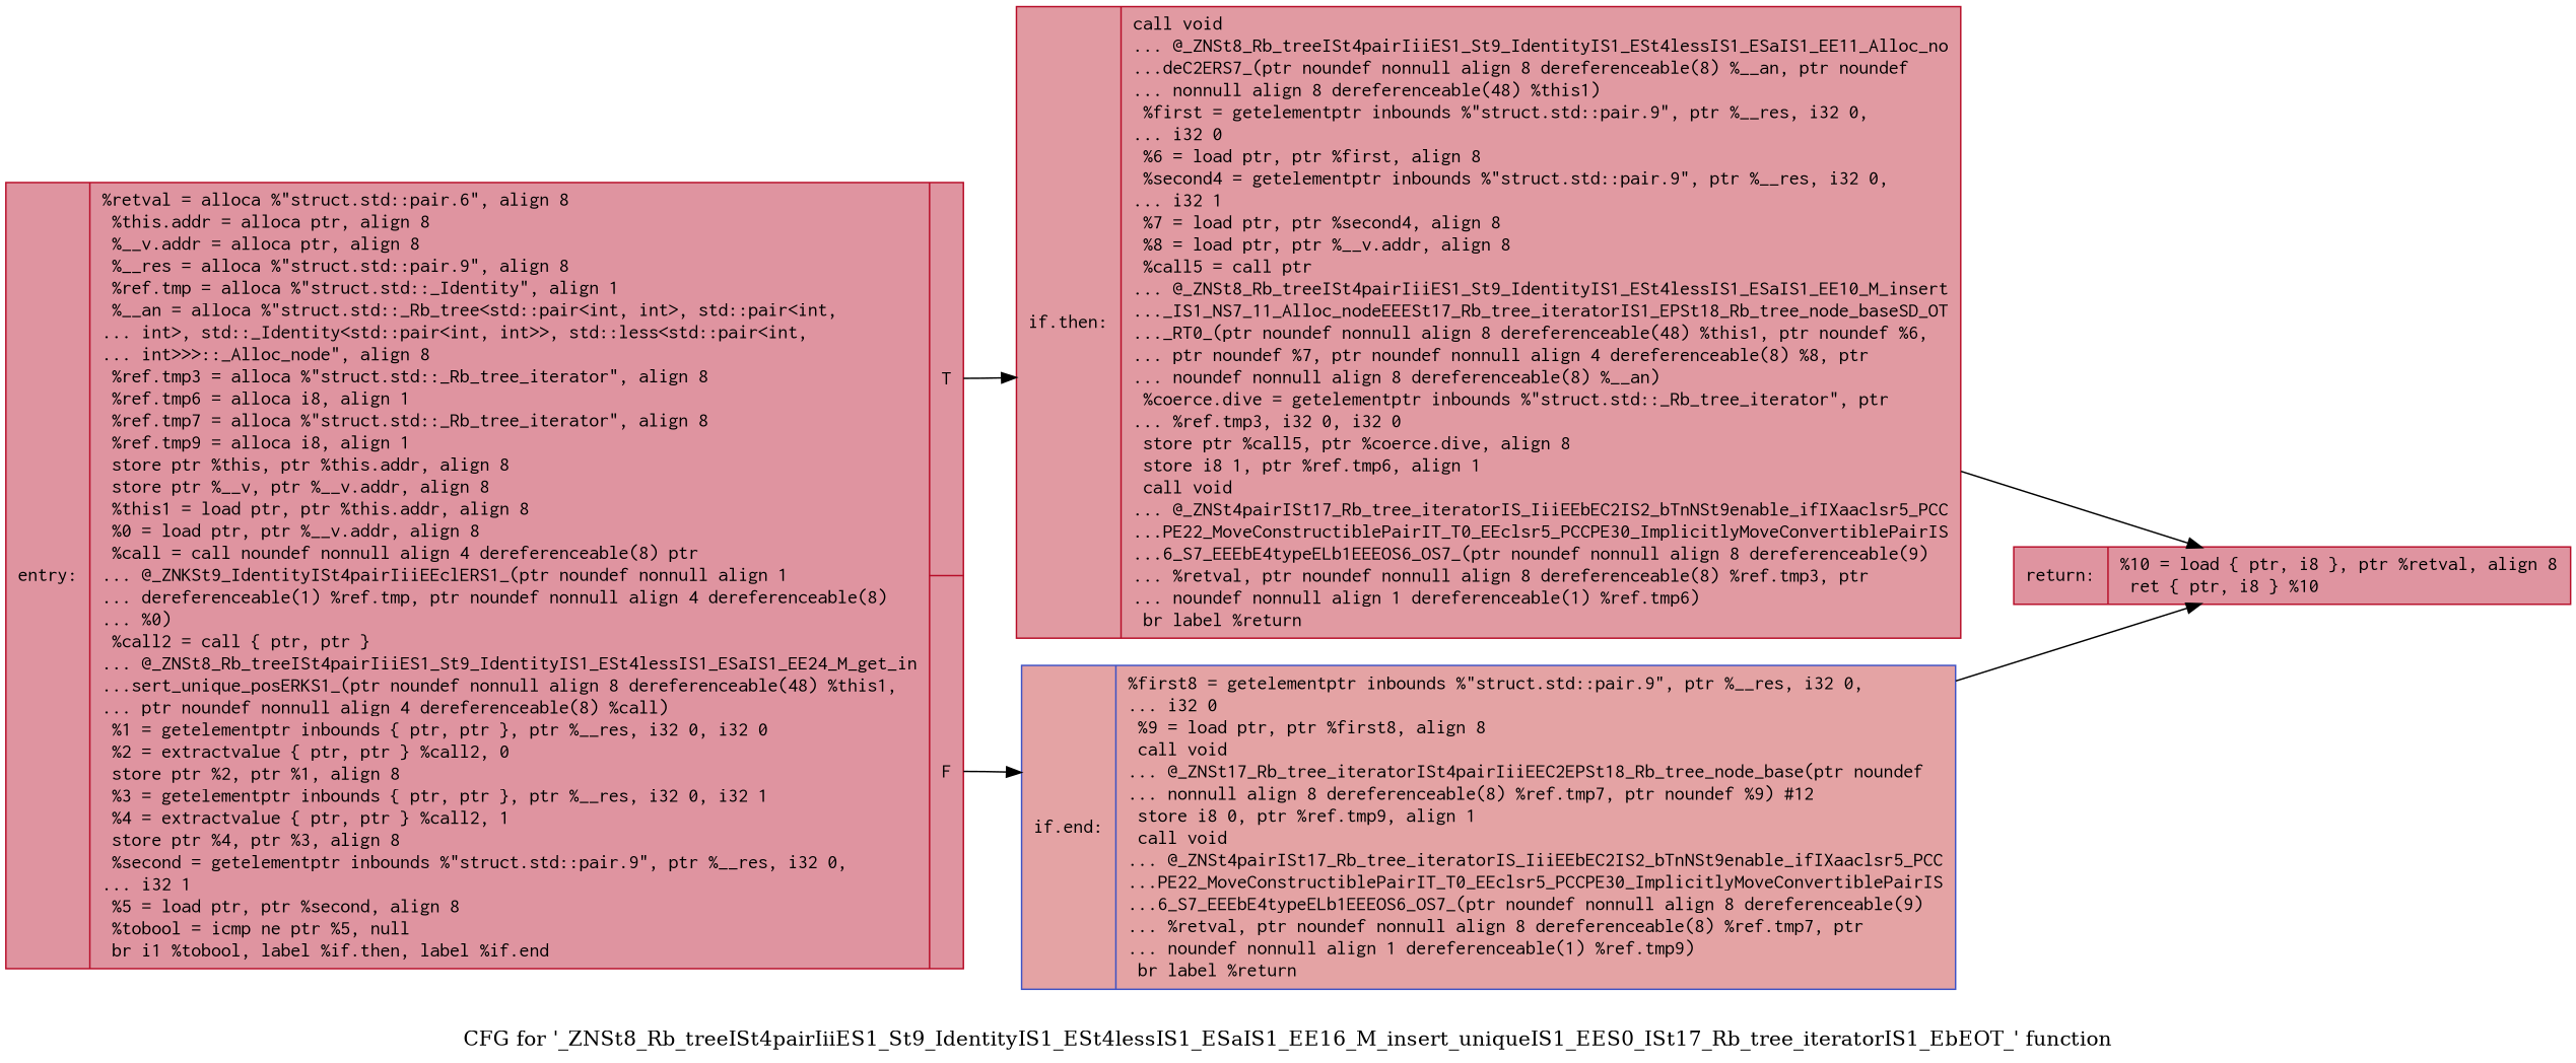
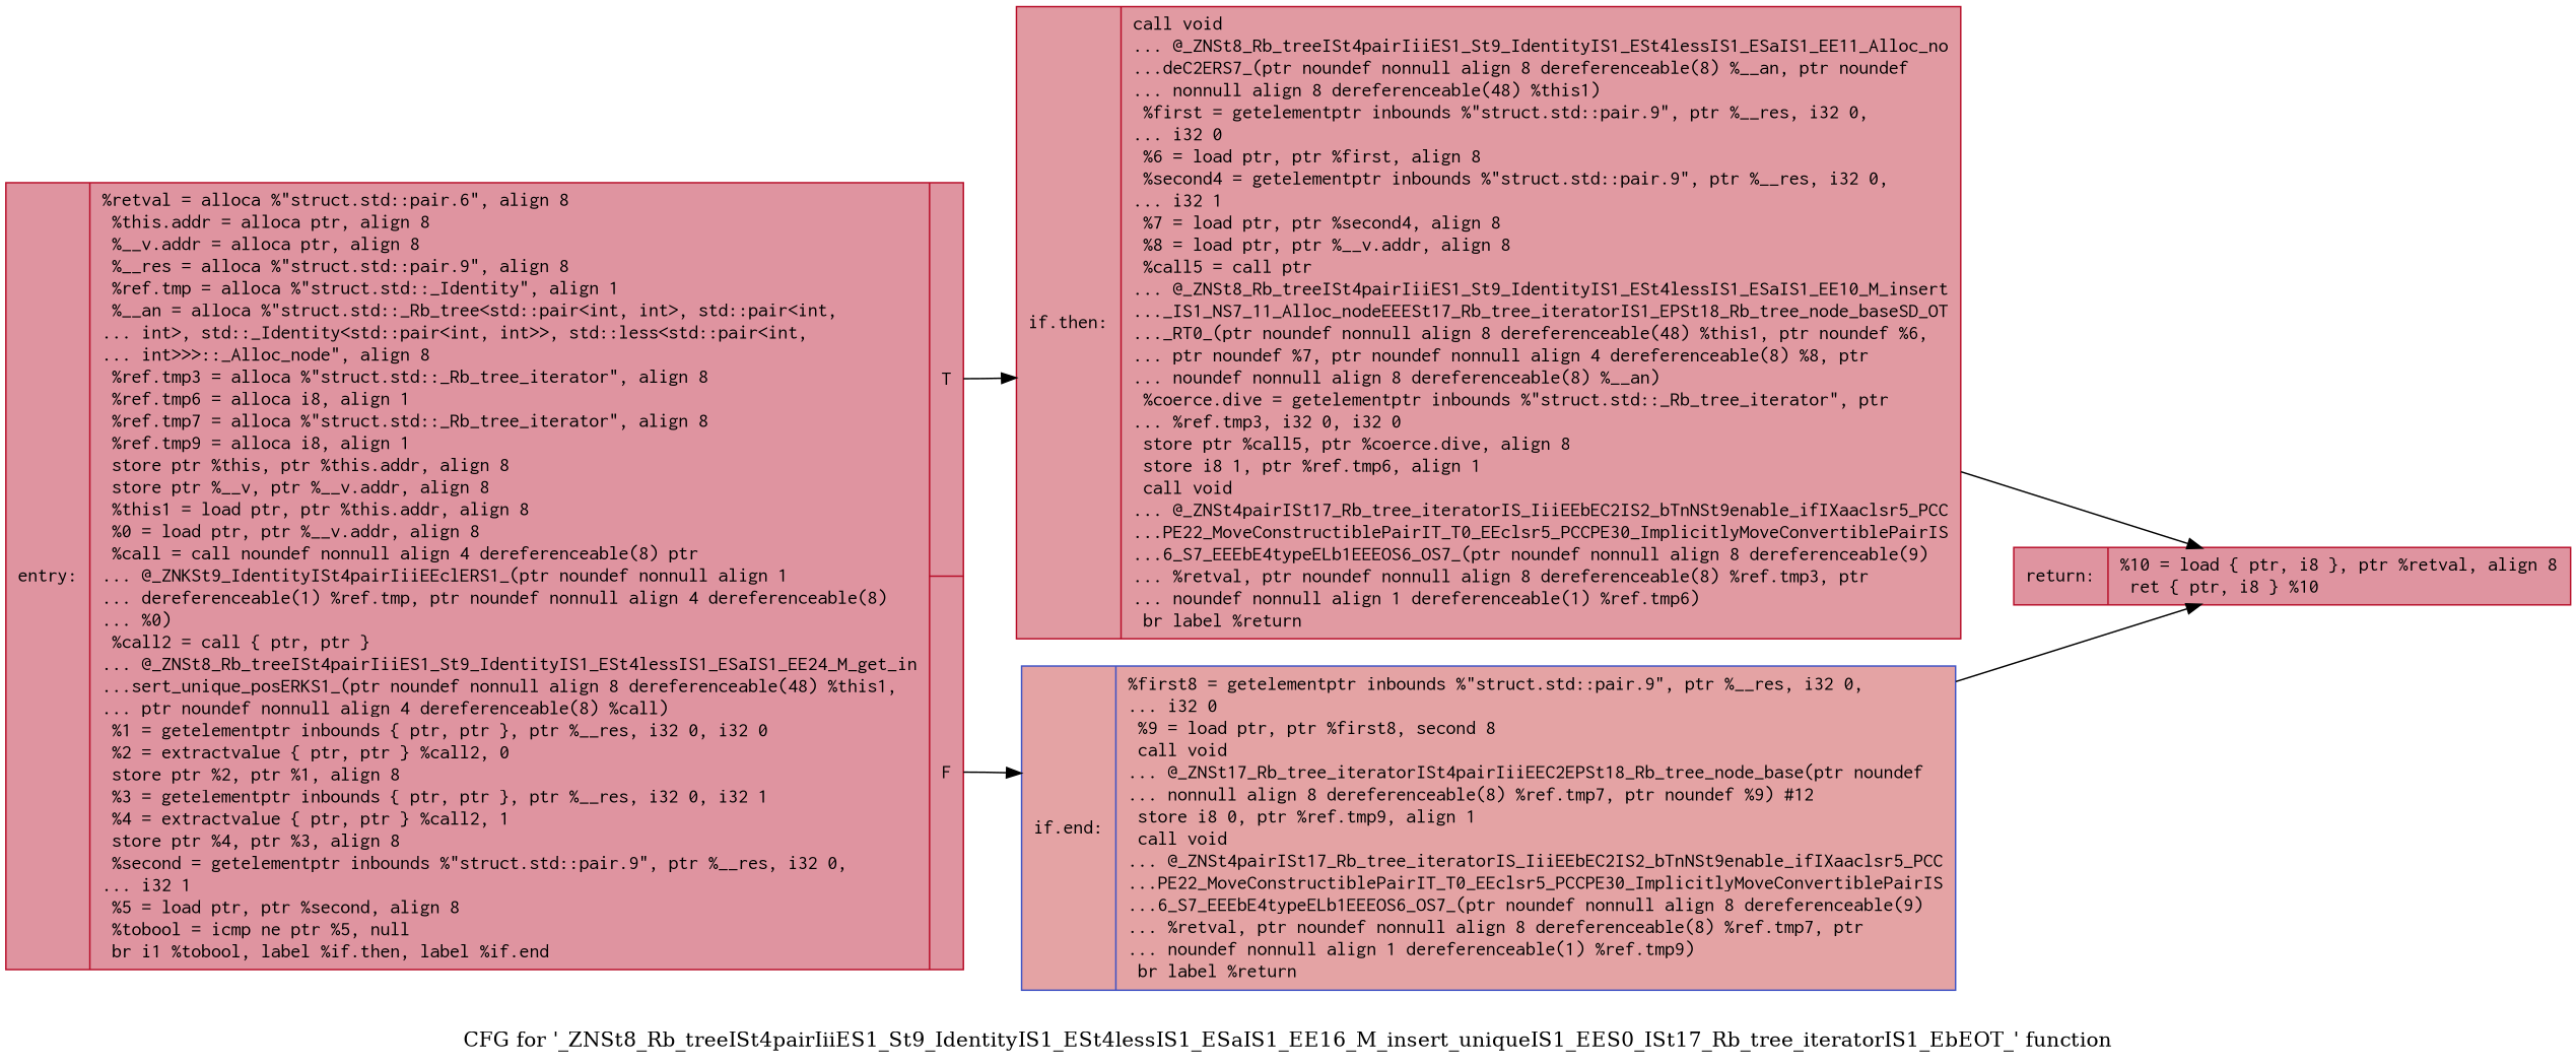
  digraph {
    label="CFG for '_ZNSt8_Rb_treeISt4pairIiiES1_St9_IdentityIS1_ESt4lessIS1_ESaIS1_EE16_M_insert_uniqueIS1_EES0_ISt17_Rb_tree_iteratorIS1_EbEOT_' function"
    rankdir=LR
    node [color="#b70d28ff" fillcolor="#b70d2870" fontname=Courier shape=record style=filled]
    n1 [label="{entry:\l|  %retval = alloca %\"struct.std::pair.6\", align 8\l  %this.addr = alloca ptr, align 8\l  %__v.addr = alloca ptr, align 8\l  %__res = alloca %\"struct.std::pair.9\", align 8\l  %ref.tmp = alloca %\"struct.std::_Identity\", align 1\l  %__an = alloca %\"struct.std::_Rb_tree\<std::pair\<int, int\>, std::pair\<int,\l... int\>, std::_Identity\<std::pair\<int, int\>\>, std::less\<std::pair\<int,\l... int\>\>\>::_Alloc_node\", align 8\l  %ref.tmp3 = alloca %\"struct.std::_Rb_tree_iterator\", align 8\l  %ref.tmp6 = alloca i8, align 1\l  %ref.tmp7 = alloca %\"struct.std::_Rb_tree_iterator\", align 8\l  %ref.tmp9 = alloca i8, align 1\l  store ptr %this, ptr %this.addr, align 8\l  store ptr %__v, ptr %__v.addr, align 8\l  %this1 = load ptr, ptr %this.addr, align 8\l  %0 = load ptr, ptr %__v.addr, align 8\l  %call = call noundef nonnull align 4 dereferenceable(8) ptr\l... @_ZNKSt9_IdentityISt4pairIiiEEclERS1_(ptr noundef nonnull align 1\l... dereferenceable(1) %ref.tmp, ptr noundef nonnull align 4 dereferenceable(8)\l... %0)\l  %call2 = call \{ ptr, ptr \}\l... @_ZNSt8_Rb_treeISt4pairIiiES1_St9_IdentityIS1_ESt4lessIS1_ESaIS1_EE24_M_get_in\l...sert_unique_posERKS1_(ptr noundef nonnull align 8 dereferenceable(48) %this1,\l... ptr noundef nonnull align 4 dereferenceable(8) %call)\l  %1 = getelementptr inbounds \{ ptr, ptr \}, ptr %__res, i32 0, i32 0\l  %2 = extractvalue \{ ptr, ptr \} %call2, 0\l  store ptr %2, ptr %1, align 8\l  %3 = getelementptr inbounds \{ ptr, ptr \}, ptr %__res, i32 0, i32 1\l  %4 = extractvalue \{ ptr, ptr \} %call2, 1\l  store ptr %4, ptr %3, align 8\l  %second = getelementptr inbounds %\"struct.std::pair.9\", ptr %__res, i32 0,\l... i32 1\l  %5 = load ptr, ptr %second, align 8\l  %tobool = icmp ne ptr %5, null\l  br i1 %tobool, label %if.then, label %if.end\l|{<s0>T|<s1>F}}"]
    n2 [fillcolor="#bb1b2c70" label="{if.then:\l|  call void\l... @_ZNSt8_Rb_treeISt4pairIiiES1_St9_IdentityIS1_ESt4lessIS1_ESaIS1_EE11_Alloc_no\l...deC2ERS7_(ptr noundef nonnull align 8 dereferenceable(8) %__an, ptr noundef\l... nonnull align 8 dereferenceable(48) %this1)\l  %first = getelementptr inbounds %\"struct.std::pair.9\", ptr %__res, i32 0,\l... i32 0\l  %6 = load ptr, ptr %first, align 8\l  %second4 = getelementptr inbounds %\"struct.std::pair.9\", ptr %__res, i32 0,\l... i32 1\l  %7 = load ptr, ptr %second4, align 8\l  %8 = load ptr, ptr %__v.addr, align 8\l  %call5 = call ptr\l... @_ZNSt8_Rb_treeISt4pairIiiES1_St9_IdentityIS1_ESt4lessIS1_ESaIS1_EE10_M_insert\l..._IS1_NS7_11_Alloc_nodeEEESt17_Rb_tree_iteratorIS1_EPSt18_Rb_tree_node_baseSD_OT\l..._RT0_(ptr noundef nonnull align 8 dereferenceable(48) %this1, ptr noundef %6,\l... ptr noundef %7, ptr noundef nonnull align 4 dereferenceable(8) %8, ptr\l... noundef nonnull align 8 dereferenceable(8) %__an)\l  %coerce.dive = getelementptr inbounds %\"struct.std::_Rb_tree_iterator\", ptr\l... %ref.tmp3, i32 0, i32 0\l  store ptr %call5, ptr %coerce.dive, align 8\l  store i8 1, ptr %ref.tmp6, align 1\l  call void\l... @_ZNSt4pairISt17_Rb_tree_iteratorIS_IiiEEbEC2IS2_bTnNSt9enable_ifIXaaclsr5_PCC\l...PE22_MoveConstructiblePairIT_T0_EEclsr5_PCCPE30_ImplicitlyMoveConvertiblePairIS\l...6_S7_EEEbE4typeELb1EEEOS6_OS7_(ptr noundef nonnull align 8 dereferenceable(9)\l... %retval, ptr noundef nonnull align 8 dereferenceable(8) %ref.tmp3, ptr\l... noundef nonnull align 1 dereferenceable(1) %ref.tmp6)\l  br label %return\l}"]
-   n3 [color="#3d50c3ff" fillcolor="#c32e3170" label="{if.end:\l|  %first8 = getelementptr inbounds %\"struct.std::pair.9\", ptr %__res, i32 0,\l... i32 0\l  %9 = load ptr, ptr %first8, align 8\l  call void\l... @_ZNSt17_Rb_tree_iteratorISt4pairIiiEEC2EPSt18_Rb_tree_node_base(ptr noundef\l... nonnull align 8 dereferenceable(8) %ref.tmp7, ptr noundef %9) #12\l  store i8 0, ptr %ref.tmp9, align 1\l  call void\l... @_ZNSt4pairISt17_Rb_tree_iteratorIS_IiiEEbEC2IS2_bTnNSt9enable_ifIXaaclsr5_PCC\l...PE22_MoveConstructiblePairIT_T0_EEclsr5_PCCPE30_ImplicitlyMoveConvertiblePairIS\l...6_S7_EEEbE4typeELb1EEEOS6_OS7_(ptr noundef nonnull align 8 dereferenceable(9)\l... %retval, ptr noundef nonnull align 8 dereferenceable(8) %ref.tmp7, ptr\l... noundef nonnull align 1 dereferenceable(1) %ref.tmp9)\l  br label %return\l}"]
+   n3 [color="#3d50c3ff" fillcolor="#c32e3170" label="{if.end:\l|  %first8 = getelementptr inbounds %\"struct.std::pair.9\", ptr %__res, i32 0,\l... i32 0\l  %9 = load ptr, ptr %first8, second 8\l  call void\l... @_ZNSt17_Rb_tree_iteratorISt4pairIiiEEC2EPSt18_Rb_tree_node_base(ptr noundef\l... nonnull align 8 dereferenceable(8) %ref.tmp7, ptr noundef %9) #12\l  store i8 0, ptr %ref.tmp9, align 1\l  call void\l... @_ZNSt4pairISt17_Rb_tree_iteratorIS_IiiEEbEC2IS2_bTnNSt9enable_ifIXaaclsr5_PCC\l...PE22_MoveConstructiblePairIT_T0_EEclsr5_PCCPE30_ImplicitlyMoveConvertiblePairIS\l...6_S7_EEEbE4typeELb1EEEOS6_OS7_(ptr noundef nonnull align 8 dereferenceable(9)\l... %retval, ptr noundef nonnull align 8 dereferenceable(8) %ref.tmp7, ptr\l... noundef nonnull align 1 dereferenceable(1) %ref.tmp9)\l  br label %return\l}"]
    n4 [label="{return:\l|  %10 = load \{ ptr, i8 \}, ptr %retval, align 8\l  ret \{ ptr, i8 \} %10\l}"]
    n1 -> n2 [tailport=s0]
    n1 -> n3 [tailport=s1]
    n2 -> n4
    n3 -> n4
  }
